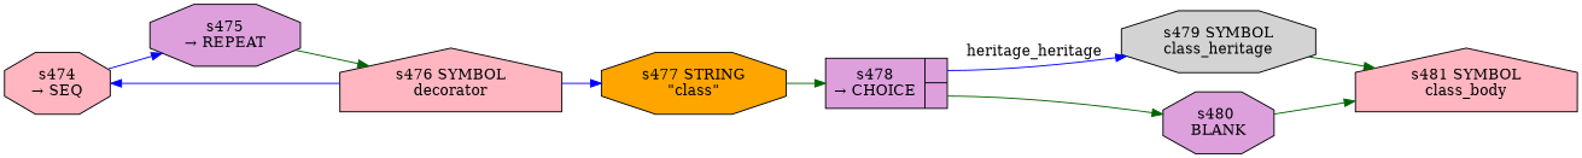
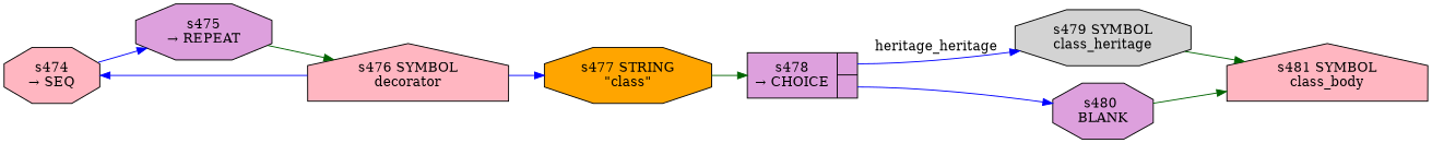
  digraph {
    rankdir=LR
    node [fillcolor=lightpink shape=octagon style=filled]
    edge [color=darkgreen]
    n1 [fixedsize=false label="s474\n&rarr; SEQ" peripheries=1]
    n2 [fillcolor=plum fixedsize=false label="s475\n&rarr; REPEAT" peripheries=1]
    n3 [label="s476 SYMBOL\ndecorator" shape=house]
    n4 [fillcolor=orange label="s477 STRING\n\"class\""]
    n5 [fillcolor=plum fixedsize=false label="{s478\n&rarr; CHOICE|{<p0>|<p1>}}" peripheries=1 shape=record]
    n6 [fillcolor=lightgrey label="s479 SYMBOL\nclass_heritage"]
    n7 [fillcolor=plum label="s480 \nBLANK"]
    n8 [label="s481 SYMBOL\nclass_body" shape=house]
    n1 -> n2 [color=blue]
    n2 -> n3
    n3 -> n1 [color=blue]
    n3 -> n4 [color=blue]
    n4 -> n5
    n5 -> n6 [color=blue label=heritage_heritage tailport=p0]
-   n5 -> n7 [tailport=p1]
+   n5 -> n7 [color=blue tailport=p1]
    n6 -> n8
    n7 -> n8
  }
